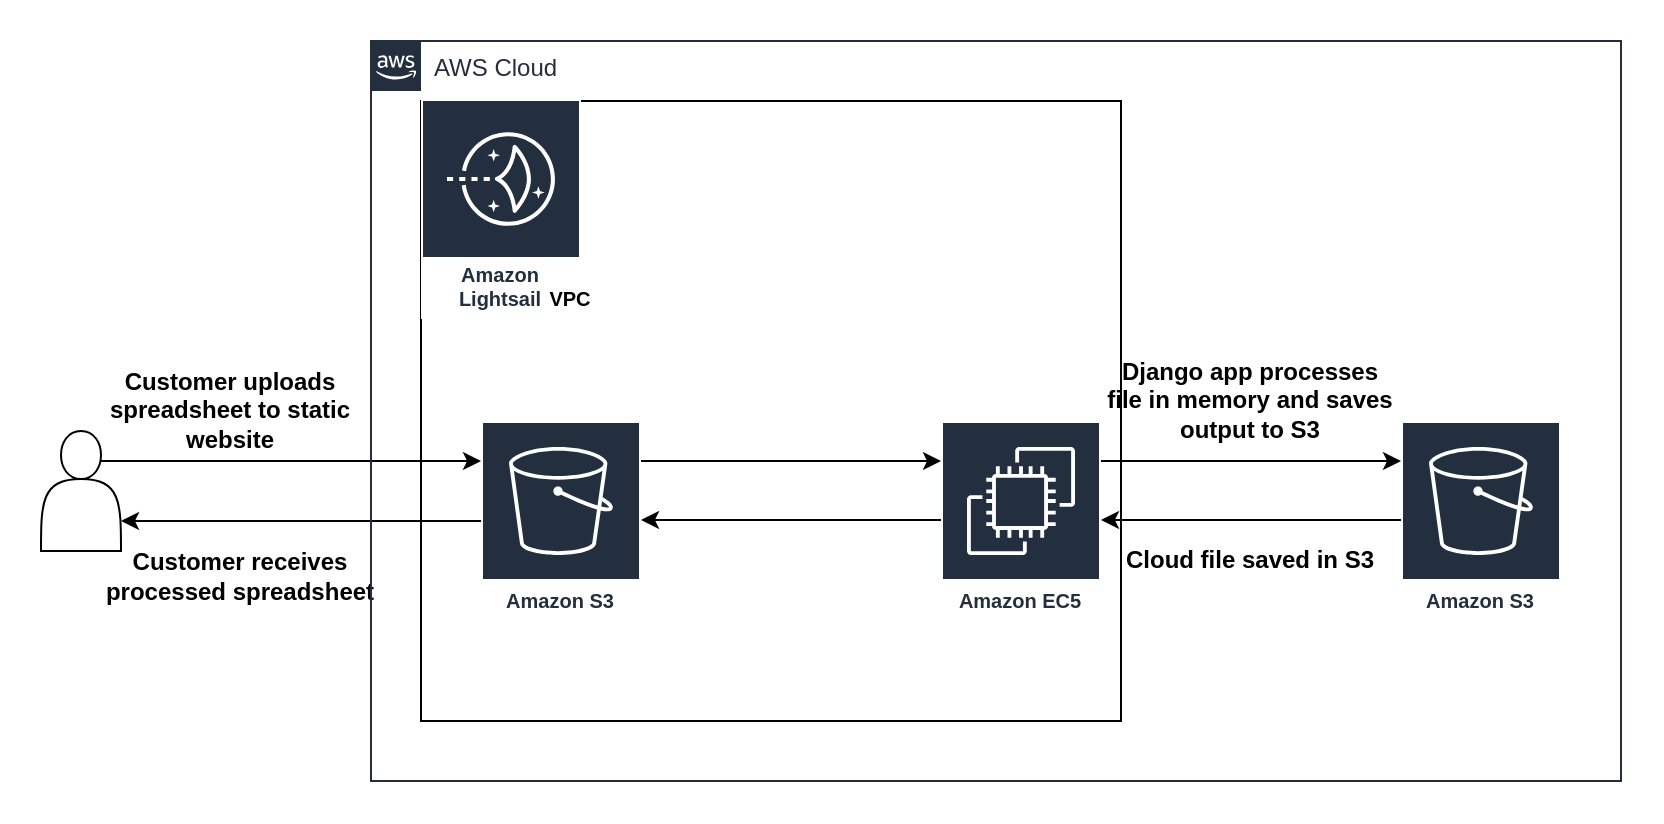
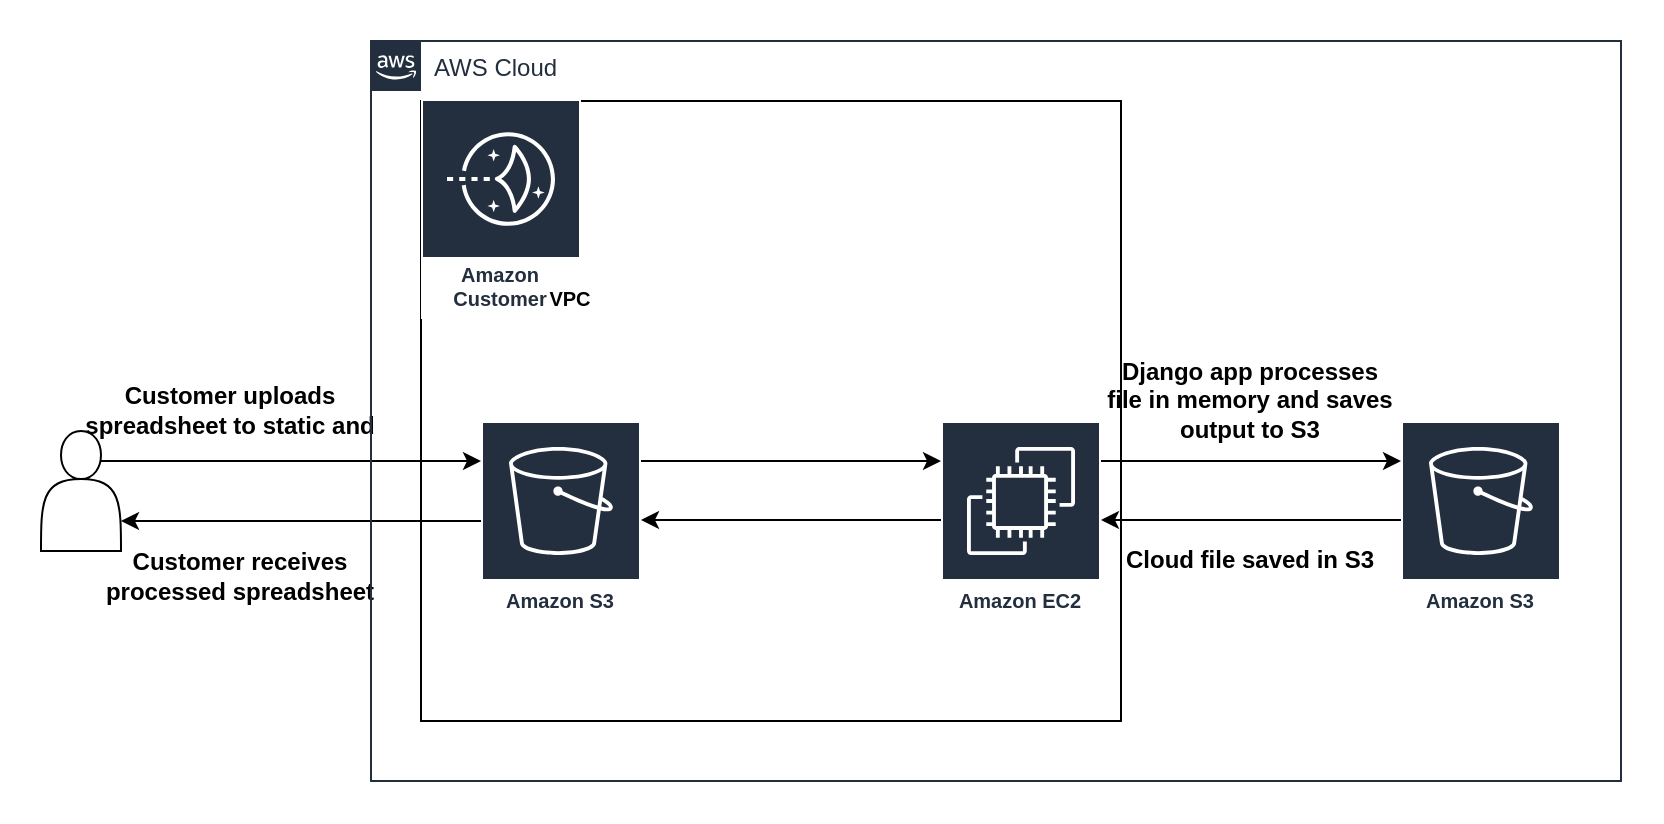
  <mxCell id="0" />
  <mxCell id="1" parent="0" />
  <mxCell id="2" value="" style="rounded=0;whiteSpace=wrap;html=1;" vertex="1" parent="1"><mxGeometry x="210" y="50" width="350" height="310" as="geometry" /></mxCell>
  <mxCell id="3" value="" style="shape=actor;whiteSpace=wrap;html=1;" vertex="1" parent="1"><mxGeometry x="20" y="215" width="40" height="60" as="geometry" /></mxCell>
- <mxCell id="4" value="&lt;b&gt;Customer uploads spreadsheet to static website&lt;/b&gt;" style="text;html=1;strokeColor=none;fillColor=none;align=center;verticalAlign=middle;whiteSpace=wrap;rounded=0;" vertex="1" parent="1"><mxGeometry x="40" y="195" width="150" height="20" as="geometry" /></mxCell>
+ <mxCell id="4" value="&lt;b&gt;Customer uploads spreadsheet to static and&lt;/b&gt;" style="text;html=1;strokeColor=none;fillColor=none;align=center;verticalAlign=middle;whiteSpace=wrap;rounded=0;" vertex="1" parent="1"><mxGeometry x="40" y="195" width="150" height="20" as="geometry" /></mxCell>
  <mxCell id="5" value="" style="endArrow=classic;html=1;entryX=1;entryY=0.75;entryDx=0;entryDy=0;" edge="1" parent="1" source="7" target="3"><mxGeometry width="50" height="50" relative="1" as="geometry"><mxPoint x="200" y="264.5" as="sourcePoint" /><mxPoint x="510" y="180" as="targetPoint" /></mxGeometry></mxCell>
  <mxCell id="6" value="&lt;b&gt;Customer receives processed spreadsheet&lt;/b&gt;" style="text;html=1;strokeColor=none;fillColor=none;align=center;verticalAlign=middle;whiteSpace=wrap;rounded=0;" vertex="1" parent="1"><mxGeometry x="40" y="265" width="160" height="45" as="geometry" /></mxCell>
  <mxCell id="7" value="Amazon S3" style="outlineConnect=0;fontColor=#232F3E;gradientColor=none;strokeColor=#ffffff;fillColor=#232F3E;dashed=0;verticalLabelPosition=middle;verticalAlign=bottom;align=center;html=1;whiteSpace=wrap;fontSize=10;fontStyle=1;spacing=3;shape=mxgraph.aws4.productIcon;prIcon=mxgraph.aws4.s3;" vertex="1" parent="1"><mxGeometry x="240" y="210" width="80" height="100" as="geometry" /></mxCell>
- <mxCell id="8" value="Amazon Lightsail" style="outlineConnect=0;fontColor=#232F3E;gradientColor=none;strokeColor=#ffffff;fillColor=#232F3E;dashed=0;verticalLabelPosition=middle;verticalAlign=bottom;align=center;html=1;whiteSpace=wrap;fontSize=10;fontStyle=1;spacing=3;shape=mxgraph.aws4.productIcon;prIcon=mxgraph.aws4.lightsail;" vertex="1" parent="1"><mxGeometry x="210" y="49" width="80" height="110" as="geometry" /></mxCell>
- <mxCell id="9" value="Amazon EC5" style="outlineConnect=0;fontColor=#232F3E;gradientColor=none;strokeColor=#ffffff;fillColor=#232F3E;dashed=0;verticalLabelPosition=middle;verticalAlign=bottom;align=center;html=1;whiteSpace=wrap;fontSize=10;fontStyle=1;spacing=3;shape=mxgraph.aws4.productIcon;prIcon=mxgraph.aws4.ec2;" vertex="1" parent="1"><mxGeometry x="470" y="210" width="80" height="100" as="geometry" /></mxCell>
+ <mxCell id="8" value="Amazon Customer" style="outlineConnect=0;fontColor=#232F3E;gradientColor=none;strokeColor=#ffffff;fillColor=#232F3E;dashed=0;verticalLabelPosition=middle;verticalAlign=bottom;align=center;html=1;whiteSpace=wrap;fontSize=10;fontStyle=1;spacing=3;shape=mxgraph.aws4.productIcon;prIcon=mxgraph.aws4.lightsail;" vertex="1" parent="1"><mxGeometry x="210" y="49" width="80" height="110" as="geometry" /></mxCell>
+ <mxCell id="9" value="Amazon EC2" style="outlineConnect=0;fontColor=#232F3E;gradientColor=none;strokeColor=#ffffff;fillColor=#232F3E;dashed=0;verticalLabelPosition=middle;verticalAlign=bottom;align=center;html=1;whiteSpace=wrap;fontSize=10;fontStyle=1;spacing=3;shape=mxgraph.aws4.productIcon;prIcon=mxgraph.aws4.ec2;" vertex="1" parent="1"><mxGeometry x="470" y="210" width="80" height="100" as="geometry" /></mxCell>
  <mxCell id="10" value="Amazon S3" style="outlineConnect=0;fontColor=#232F3E;gradientColor=none;strokeColor=#ffffff;fillColor=#232F3E;dashed=0;verticalLabelPosition=middle;verticalAlign=bottom;align=center;html=1;whiteSpace=wrap;fontSize=10;fontStyle=1;spacing=3;shape=mxgraph.aws4.productIcon;prIcon=mxgraph.aws4.s3;" vertex="1" parent="1"><mxGeometry x="700" y="210" width="80" height="100" as="geometry" /></mxCell>
  <mxCell id="11" value="&lt;b&gt;&lt;font style=&quot;font-size: 10px&quot;&gt;VPC&lt;/font&gt;&lt;/b&gt;" style="text;html=1;strokeColor=none;fillColor=none;align=center;verticalAlign=middle;whiteSpace=wrap;rounded=0;" vertex="1" parent="1"><mxGeometry x="265" y="139" width="40" height="20" as="geometry" /></mxCell>
  <mxCell id="12" value="" style="endArrow=classic;html=1;exitX=0.75;exitY=0.25;exitDx=0;exitDy=0;exitPerimeter=0;" edge="1" parent="1" source="3"><mxGeometry width="50" height="50" relative="1" as="geometry"><mxPoint x="190" y="270" as="sourcePoint" /><mxPoint x="240" y="230" as="targetPoint" /></mxGeometry></mxCell>
  <mxCell id="13" value="" style="endArrow=classic;html=1;" edge="1" parent="1"><mxGeometry width="50" height="50" relative="1" as="geometry"><mxPoint x="320" y="230" as="sourcePoint" /><mxPoint x="470" y="230" as="targetPoint" /></mxGeometry></mxCell>
  <mxCell id="14" value="" style="endArrow=classic;html=1;" edge="1" parent="1"><mxGeometry width="50" height="50" relative="1" as="geometry"><mxPoint x="550" y="230" as="sourcePoint" /><mxPoint x="700" y="230" as="targetPoint" /></mxGeometry></mxCell>
  <mxCell id="15" value="&lt;b&gt;Django app processes file in memory and saves output to S3&lt;/b&gt;" style="text;html=1;strokeColor=none;fillColor=none;align=center;verticalAlign=middle;whiteSpace=wrap;rounded=0;" vertex="1" parent="1"><mxGeometry x="550" y="190" width="150" height="20" as="geometry" /></mxCell>
  <mxCell id="16" value="" style="endArrow=classic;html=1;" edge="1" parent="1"><mxGeometry width="50" height="50" relative="1" as="geometry"><mxPoint x="700" y="259.5" as="sourcePoint" /><mxPoint x="550" y="259.5" as="targetPoint" /></mxGeometry></mxCell>
  <mxCell id="17" value="" style="endArrow=classic;html=1;" edge="1" parent="1"><mxGeometry width="50" height="50" relative="1" as="geometry"><mxPoint x="470" y="259.5" as="sourcePoint" /><mxPoint x="320" y="259.5" as="targetPoint" /></mxGeometry></mxCell>
  <mxCell id="18" value="&lt;b&gt;Cloud file saved in S3&lt;/b&gt;" style="text;html=1;strokeColor=none;fillColor=none;align=center;verticalAlign=middle;whiteSpace=wrap;rounded=0;" vertex="1" parent="1"><mxGeometry x="550" y="270" width="150" height="20" as="geometry" /></mxCell>
  <mxCell id="19" value="AWS Cloud" style="points=[[0,0],[0.25,0],[0.5,0],[0.75,0],[1,0],[1,0.25],[1,0.5],[1,0.75],[1,1],[0.75,1],[0.5,1],[0.25,1],[0,1],[0,0.75],[0,0.5],[0,0.25]];outlineConnect=0;gradientColor=none;html=1;whiteSpace=wrap;fontSize=12;fontStyle=0;shape=mxgraph.aws4.group;grIcon=mxgraph.aws4.group_aws_cloud_alt;strokeColor=#232F3E;fillColor=none;verticalAlign=top;align=left;spacingLeft=30;fontColor=#232F3E;dashed=0;" vertex="1" parent="1"><mxGeometry x="185" y="20" width="625" height="370" as="geometry" /></mxCell>
